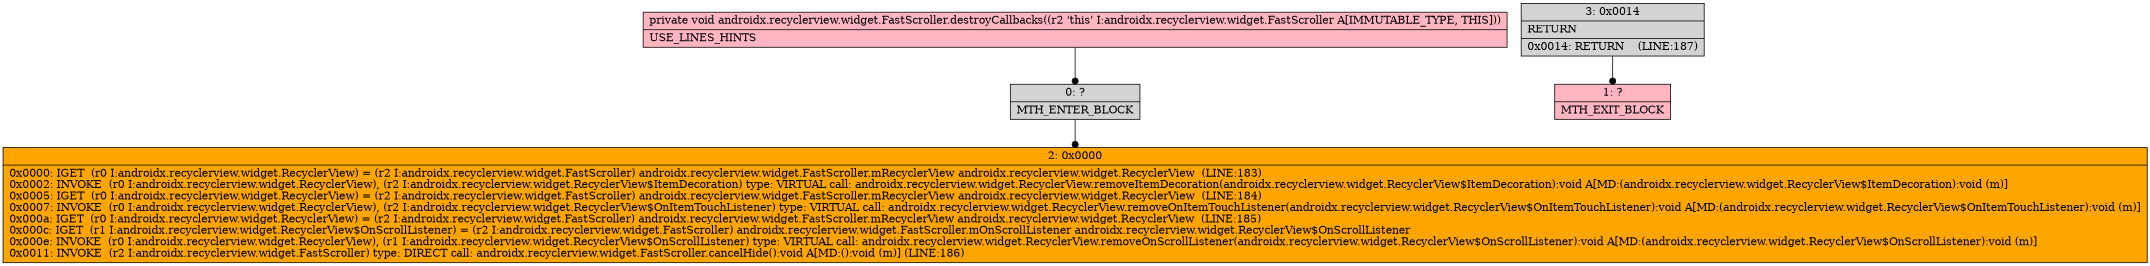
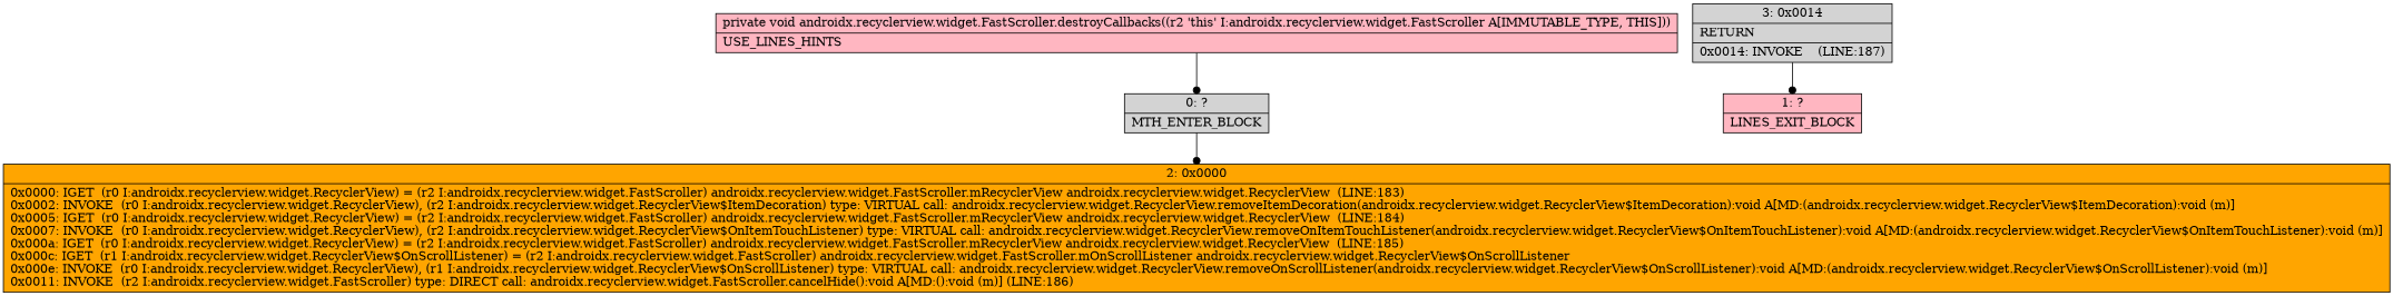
  digraph {
    node [fillcolor=lightgrey shape=record style=filled]
    edge [arrowhead=dot]
    n1 [label="{0\:\ ?|MTH_ENTER_BLOCK\l}"]
    n2 [fillcolor=orange label="{2\:\ 0x0000|0x0000: IGET  (r0 I:androidx.recyclerview.widget.RecyclerView) = (r2 I:androidx.recyclerview.widget.FastScroller) androidx.recyclerview.widget.FastScroller.mRecyclerView androidx.recyclerview.widget.RecyclerView  (LINE:183)\l0x0002: INVOKE  (r0 I:androidx.recyclerview.widget.RecyclerView), (r2 I:androidx.recyclerview.widget.RecyclerView$ItemDecoration) type: VIRTUAL call: androidx.recyclerview.widget.RecyclerView.removeItemDecoration(androidx.recyclerview.widget.RecyclerView$ItemDecoration):void A[MD:(androidx.recyclerview.widget.RecyclerView$ItemDecoration):void (m)]\l0x0005: IGET  (r0 I:androidx.recyclerview.widget.RecyclerView) = (r2 I:androidx.recyclerview.widget.FastScroller) androidx.recyclerview.widget.FastScroller.mRecyclerView androidx.recyclerview.widget.RecyclerView  (LINE:184)\l0x0007: INVOKE  (r0 I:androidx.recyclerview.widget.RecyclerView), (r2 I:androidx.recyclerview.widget.RecyclerView$OnItemTouchListener) type: VIRTUAL call: androidx.recyclerview.widget.RecyclerView.removeOnItemTouchListener(androidx.recyclerview.widget.RecyclerView$OnItemTouchListener):void A[MD:(androidx.recyclerview.widget.RecyclerView$OnItemTouchListener):void (m)]\l0x000a: IGET  (r0 I:androidx.recyclerview.widget.RecyclerView) = (r2 I:androidx.recyclerview.widget.FastScroller) androidx.recyclerview.widget.FastScroller.mRecyclerView androidx.recyclerview.widget.RecyclerView  (LINE:185)\l0x000c: IGET  (r1 I:androidx.recyclerview.widget.RecyclerView$OnScrollListener) = (r2 I:androidx.recyclerview.widget.FastScroller) androidx.recyclerview.widget.FastScroller.mOnScrollListener androidx.recyclerview.widget.RecyclerView$OnScrollListener \l0x000e: INVOKE  (r0 I:androidx.recyclerview.widget.RecyclerView), (r1 I:androidx.recyclerview.widget.RecyclerView$OnScrollListener) type: VIRTUAL call: androidx.recyclerview.widget.RecyclerView.removeOnScrollListener(androidx.recyclerview.widget.RecyclerView$OnScrollListener):void A[MD:(androidx.recyclerview.widget.RecyclerView$OnScrollListener):void (m)]\l0x0011: INVOKE  (r2 I:androidx.recyclerview.widget.FastScroller) type: DIRECT call: androidx.recyclerview.widget.FastScroller.cancelHide():void A[MD:():void (m)] (LINE:186)\l}"]
-   n3 [label="{3\:\ 0x0014|RETURN\l|0x0014: RETURN    (LINE:187)\l}"]
-   n4 [fillcolor=lightpink label="{1\:\ ?|MTH_EXIT_BLOCK\l}"]
+   n3 [label="{3\:\ 0x0014|RETURN\l|0x0014: INVOKE    (LINE:187)\l}"]
+   n4 [fillcolor=lightpink label="{1\:\ ?|LINES_EXIT_BLOCK\l}"]
    n5 [fillcolor=lightpink label="{private void androidx.recyclerview.widget.FastScroller.destroyCallbacks((r2 'this' I:androidx.recyclerview.widget.FastScroller A[IMMUTABLE_TYPE, THIS]))  | USE_LINES_HINTS\l}"]
    n1 -> n2
    n3 -> n4
    n5 -> n1
  }
